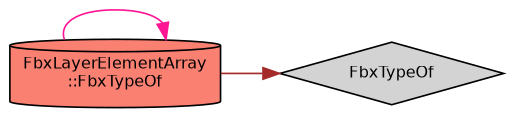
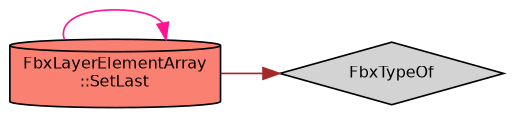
  digraph {
    rankdir=LR
    node [color=black fontname=Helvetica fontsize=10 style=filled]
    edge [fontname=Helvetica fontsize=10 labelfontname=Helvetica labelfontsize=10 style=solid]
-   n1 [fillcolor=salmon fontcolor=black height=0.2 label="FbxLayerElementArray\l::FbxTypeOf" shape=cylinder width=0.4]
+   n1 [fillcolor=salmon fontcolor=black height=0.2 label="FbxLayerElementArray\l::SetLast" shape=cylinder width=0.4]
    n2 [fillcolor=lightgrey height=0.2 label=FbxTypeOf shape=diamond width=0.4]
    n1 -> n1 [color=deeppink]
    n1 -> n2 [color=brown]
  }
